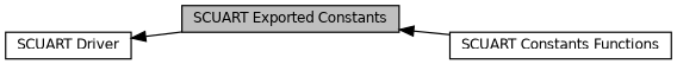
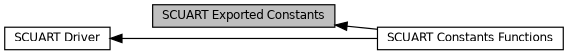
  digraph {
    rankdir=LR
    node [color=black fillcolor=white fontname=Helvetica fontsize=10 shape=box style=filled]
    edge [dir=back fontname=Helvetica fontsize=10 labelfontname=Helvetica labelfontsize=10 shape=plaintext style=solid]
    n1 [height=0.2 label="SCUART Driver" width=0.4]
    n2 [fillcolor=grey75 fontcolor=black height=0.2 label="SCUART Exported Constants" width=0.4]
    n3 [height=0.2 label="SCUART Constants Functions" width=0.4]
-   n1 -> n2
+   n1 -> n3
    n2 -> n3
  }
